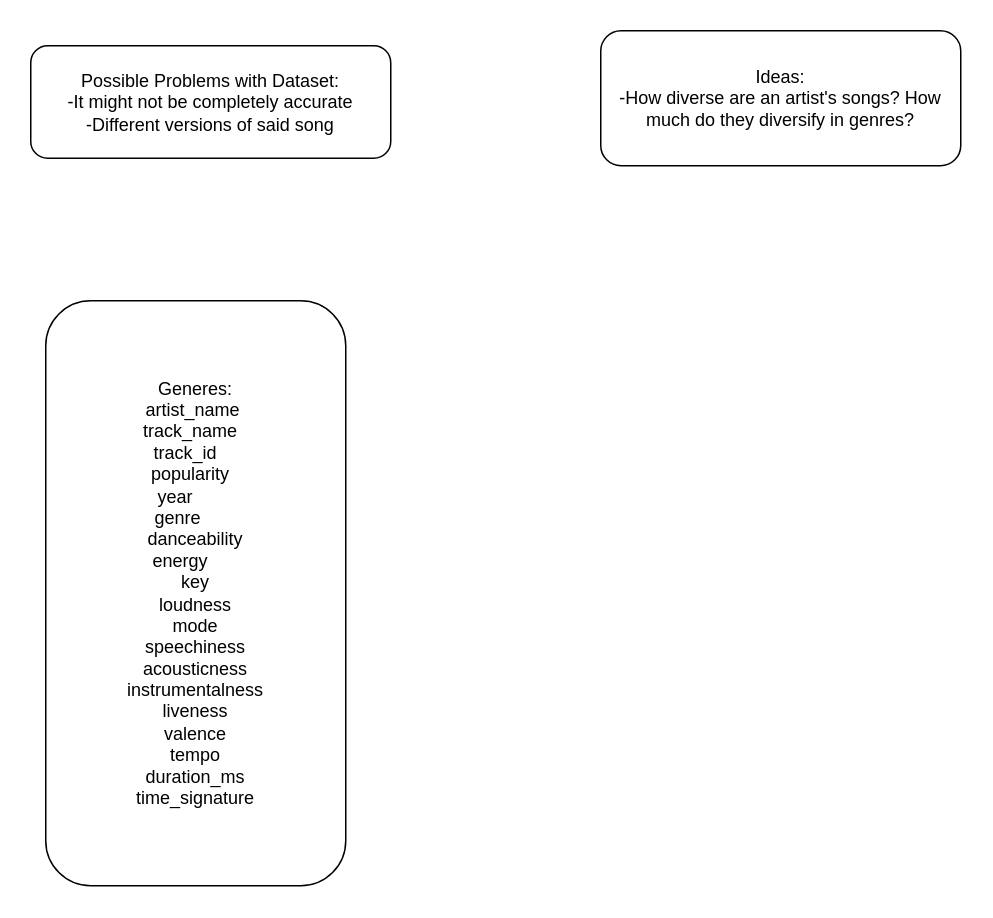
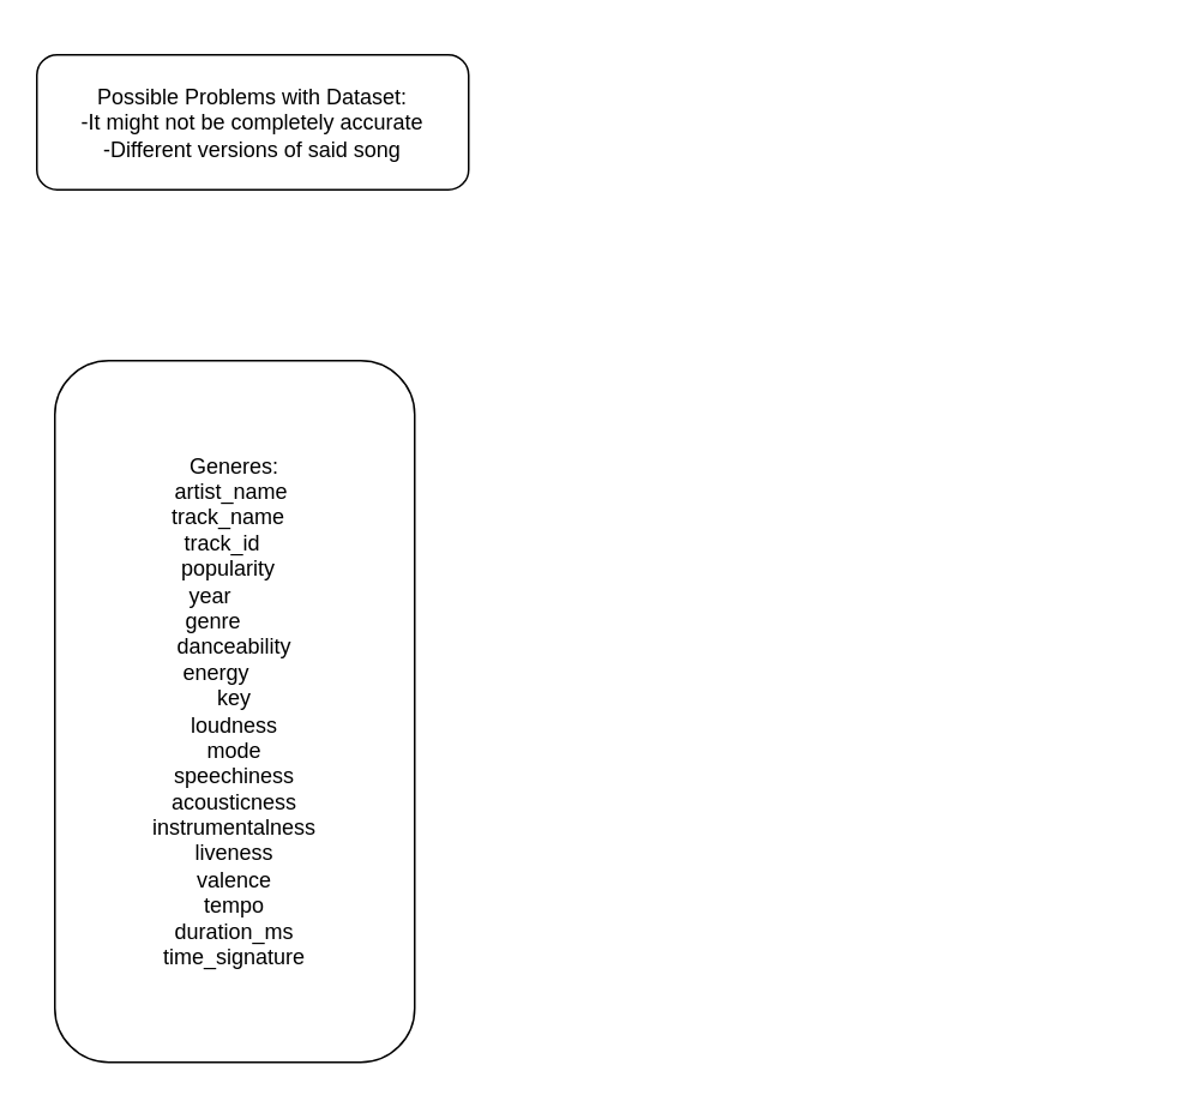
  <mxCell id="0" />
  <mxCell id="1" parent="0" />
  <mxCell id="2" value="Possible Problems with Dataset:&lt;br&gt;-It might not be completely accurate&lt;br&gt;-Different versions of said song&lt;br&gt;" style="rounded=1;whiteSpace=wrap;html=1;" parent="1" vertex="1"><mxGeometry x="20" y="30" width="240" height="75" as="geometry" /></mxCell>
  <mxCell id="3" value="&lt;div&gt;Generes:&lt;/div&gt;&lt;div&gt;artist_name&amp;nbsp;&lt;/div&gt;&lt;div&gt;track_name&amp;nbsp;&amp;nbsp;&lt;/div&gt;&lt;div&gt;track_id&amp;nbsp; &amp;nbsp;&amp;nbsp;&lt;/div&gt;&lt;div&gt;popularity&amp;nbsp;&amp;nbsp;&lt;/div&gt;&lt;div&gt;year&amp;nbsp; &amp;nbsp; &amp;nbsp; &amp;nbsp;&amp;nbsp;&lt;/div&gt;&lt;div&gt;genre&amp;nbsp; &amp;nbsp; &amp;nbsp; &amp;nbsp;&lt;/div&gt;&lt;div&gt;danceability&lt;/div&gt;&lt;div&gt;energy&amp;nbsp; &amp;nbsp; &amp;nbsp;&amp;nbsp;&lt;/div&gt;&lt;div&gt;key&lt;/div&gt;&lt;div&gt;loudness&lt;/div&gt;&lt;div&gt;mode&lt;/div&gt;&lt;div&gt;speechiness&lt;/div&gt;&lt;div&gt;acousticness&lt;/div&gt;&lt;div&gt;instrumentalness&lt;/div&gt;&lt;div&gt;liveness&lt;/div&gt;&lt;div&gt;valence&lt;/div&gt;&lt;div&gt;tempo&lt;/div&gt;&lt;div&gt;duration_ms&lt;/div&gt;&lt;div&gt;time_signature&lt;/div&gt;" style="rounded=1;whiteSpace=wrap;html=1;" vertex="1" parent="1"><mxGeometry x="30" y="200" width="200" height="390" as="geometry" /></mxCell>
- <mxCell id="4" value="Ideas:&lt;br&gt;-How diverse are an artist's songs? How much do they diversify in genres?&lt;br&gt;" style="rounded=1;whiteSpace=wrap;html=1;" vertex="1" parent="1"><mxGeometry x="400" y="20" width="240" height="90" as="geometry" /></mxCell>
